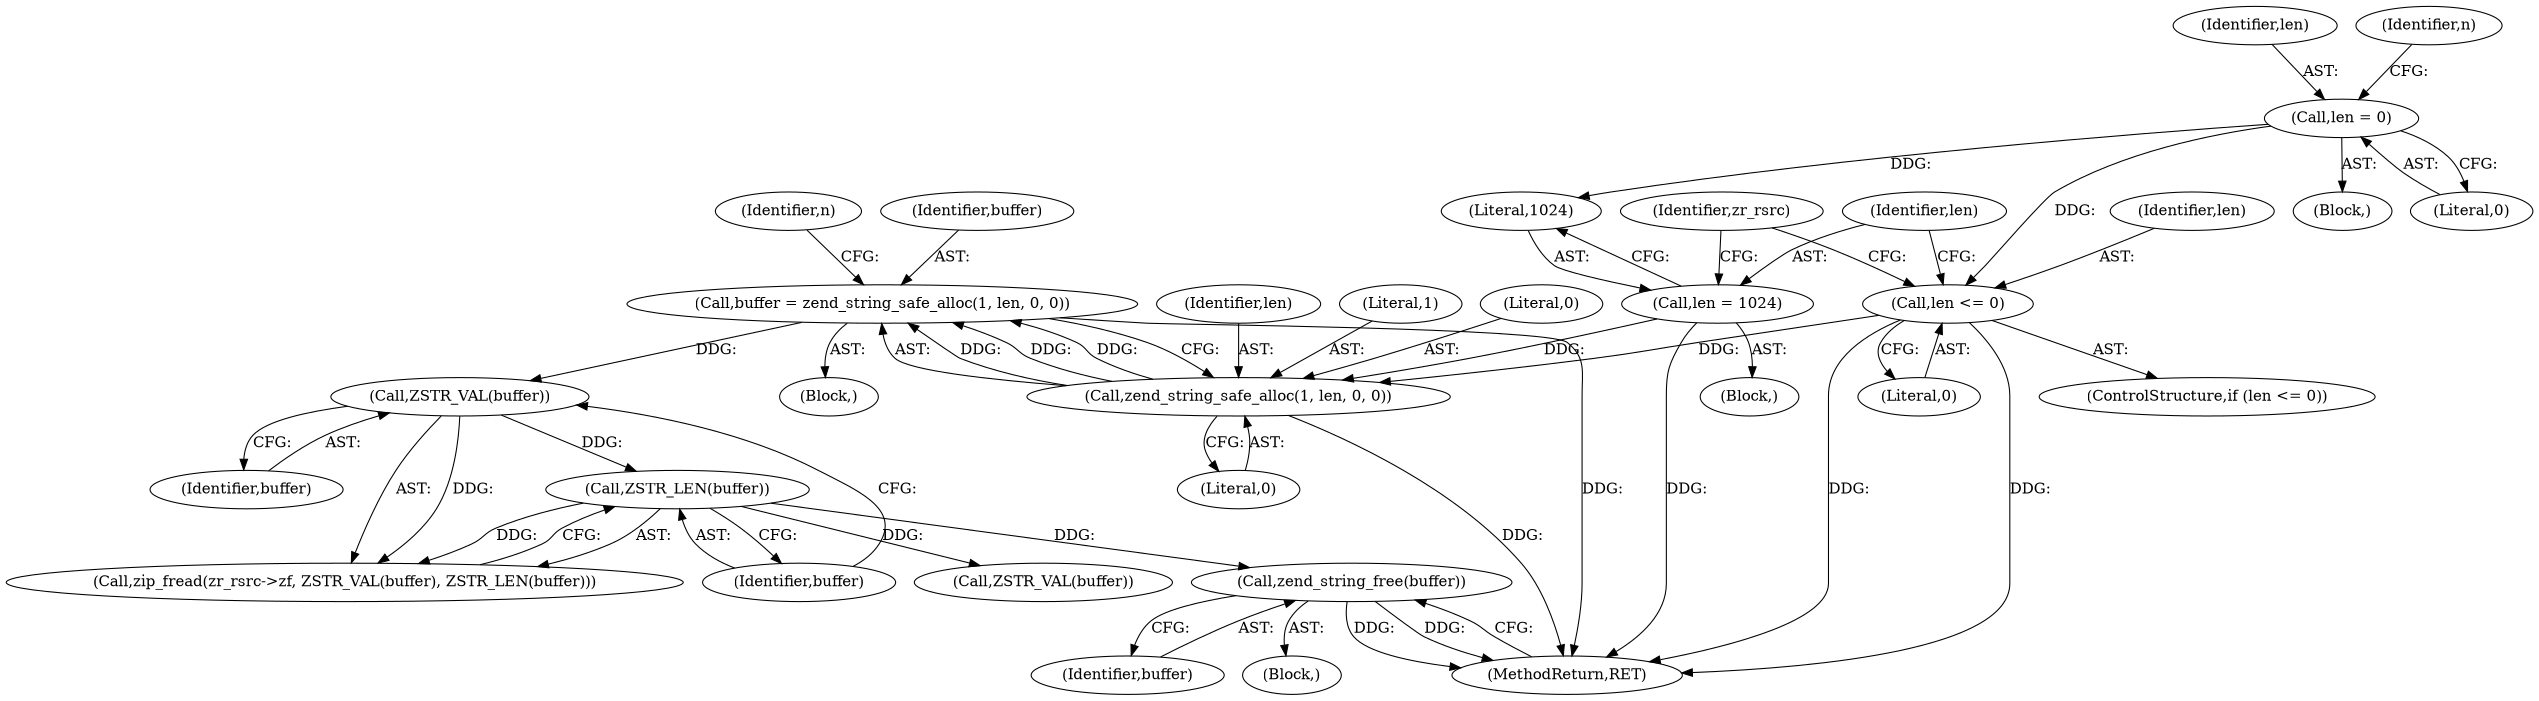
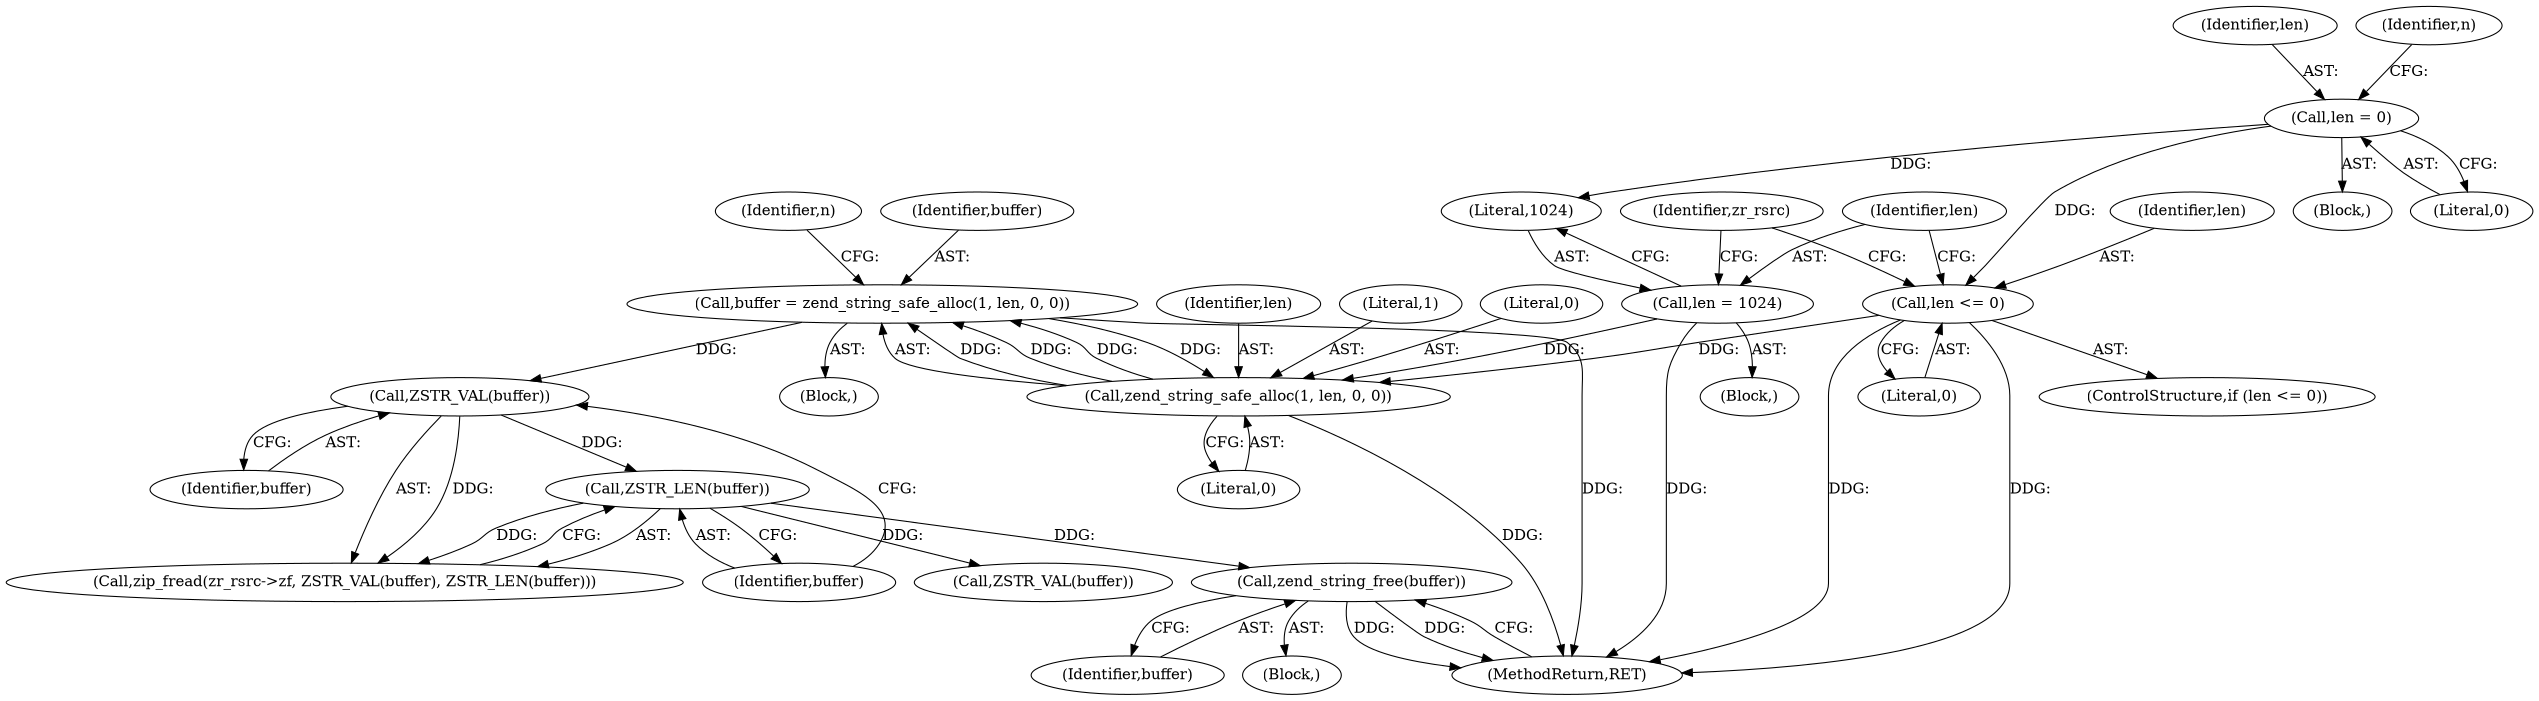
  digraph {
    n1 [label="(Call,zend_string_free(buffer))"]
    n2 [label="(MethodReturn,RET)"]
    n3 [label="(Identifier,buffer)"]
    n4 [label="(Block,)"]
    n5 [label="(Call,ZSTR_LEN(buffer))"]
    n6 [label="(Call,ZSTR_VAL(buffer))"]
    n7 [label="(Identifier,buffer)"]
    n8 [label="(Call,zip_fread(zr_rsrc->zf, ZSTR_VAL(buffer), ZSTR_LEN(buffer)))"]
    n9 [label="(Call,ZSTR_VAL(buffer))"]
    n10 [label="(Identifier,buffer)"]
    n11 [label="(Call,buffer = zend_string_safe_alloc(1, len, 0, 0))"]
    n12 [label="(Call,zend_string_safe_alloc(1, len, 0, 0))"]
    n13 [label="(Block,)"]
    n14 [label="(Literal,0)"]
    n15 [label="(Call,len <= 0)"]
    n16 [label="(Literal,0)"]
    n17 [label="(ControlStructure,if (len <= 0))"]
    n18 [label="(Call,len = 0)"]
    n19 [label="(Block,)"]
    n20 [label="(Literal,0)"]
    n21 [label="(Literal,1024)"]
    n22 [label="(Call,len = 1024)"]
    n23 [label="(Block,)"]
    n24 [label="(Identifier,len)"]
    n25 [label="(Identifier,len)"]
    n26 [label="(Identifier,len)"]
    n27 [label="(Literal,1)"]
    n28 [label="(Identifier,zr_rsrc)"]
    n29 [label="(Identifier,n)"]
    n30 [label="(Identifier,n)"]
    n31 [label="(Literal,0)"]
    n32 [label="(Identifier,buffer)"]
    n33 [label="(Identifier,len)"]
    n1 -> n2 [label="DDG: "]
    n1 -> n2 [label="DDG: "]
    n1 -> n3 [label="CFG: "]
    n1 -> n4 [label="AST: "]
    n2 -> n1 [label="CFG: "]
    n3 -> n1 [label="AST: "]
    n5 -> n1 [label="DDG: "]
    n5 -> n6 [label="DDG: "]
    n5 -> n7 [label="CFG: "]
    n5 -> n8 [label="AST: "]
    n5 -> n8 [label="DDG: "]
    n7 -> n5 [label="AST: "]
    n7 -> n9 [label="CFG: "]
    n8 -> n5 [label="CFG: "]
    n9 -> n5 [label="DDG: "]
    n9 -> n8 [label="AST: "]
    n9 -> n8 [label="DDG: "]
    n9 -> n10 [label="CFG: "]
    n10 -> n9 [label="AST: "]
    n11 -> n2 [label="DDG: "]
    n11 -> n9 [label="DDG: "]
-   n11 -> n12 [label="CFG: "]
+   n11 -> n12 [label="DDG: "]
    n11 -> n13 [label="AST: "]
    n12 -> n2 [label="DDG: "]
    n12 -> n11 [label="AST: "]
    n12 -> n11 [label="DDG: "]
    n12 -> n11 [label="DDG: "]
    n12 -> n11 [label="DDG: "]
    n12 -> n14 [label="CFG: "]
    n14 -> n12 [label="AST: "]
    n15 -> n2 [label="DDG: "]
    n15 -> n2 [label="DDG: "]
    n15 -> n12 [label="DDG: "]
    n15 -> n16 [label="CFG: "]
    n15 -> n17 [label="AST: "]
    n16 -> n15 [label="AST: "]
    n18 -> n15 [label="DDG: "]
    n18 -> n19 [label="AST: "]
    n18 -> n20 [label="CFG: "]
    n18 -> n21 [label="DDG: "]
    n20 -> n18 [label="AST: "]
    n21 -> n22 [label="AST: "]
    n22 -> n2 [label="DDG: "]
    n22 -> n12 [label="DDG: "]
    n22 -> n21 [label="CFG: "]
    n22 -> n23 [label="AST: "]
    n24 -> n15 [label="AST: "]
    n25 -> n18 [label="AST: "]
    n26 -> n12 [label="AST: "]
    n27 -> n12 [label="AST: "]
    n28 -> n15 [label="CFG: "]
    n28 -> n22 [label="CFG: "]
    n29 -> n18 [label="CFG: "]
    n30 -> n11 [label="CFG: "]
    n31 -> n12 [label="AST: "]
    n32 -> n11 [label="AST: "]
    n33 -> n15 [label="CFG: "]
    n33 -> n22 [label="AST: "]
  }
